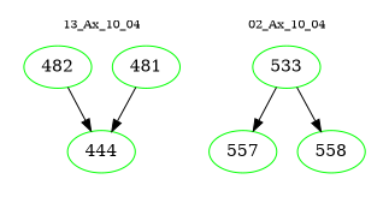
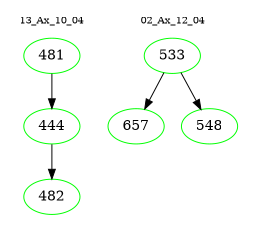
  digraph {
    node [color=green]
    edge [color=black]
    n1 [label=481]
    n2 [label=444]
    n3 [label=482]
-   n4 [label=557]
+   n4 [label=657]
    n5 [label=533]
-   n6 [label=558]
+   n6 [label=548]
    subgraph cluster_1 {
      color=white
      fontsize=10
      label="13_Ax_10_04"
      n1
      n2
      n3
    }
    subgraph cluster_2 {
      color=white
      fontsize=10
-     label="02_Ax_10_04"
+     label="02_Ax_12_04"
      n4
      n5
      n6
    }
    n1 -> n2
-   n3 -> n2
+   n2 -> n3
    n5 -> n4
    n5 -> n6
  }
